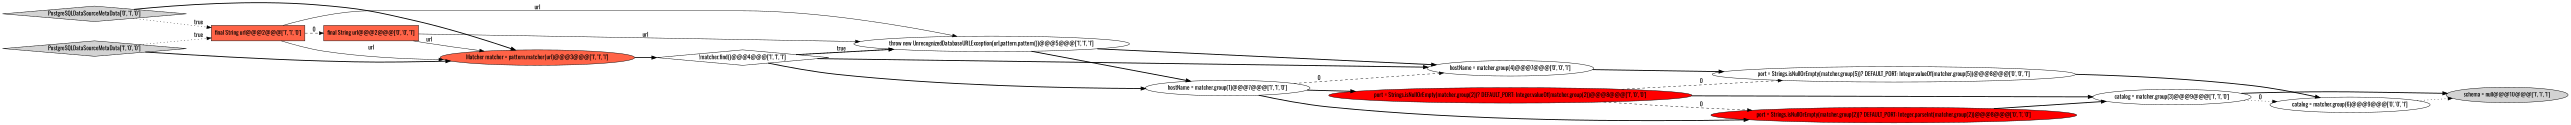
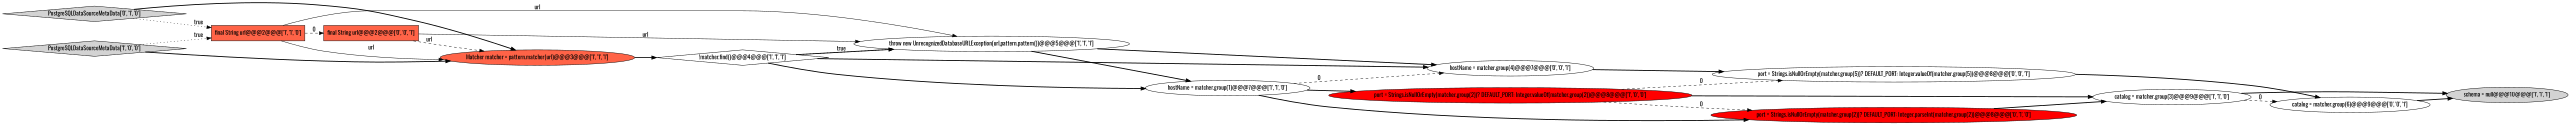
  digraph {
    fontname=Oswald
    rankdir=LR
    node [fillcolor=white fontname=Oswald shape=ellipse style=filled]
    edge [fontname=Oswald style=bold]
    n1 [label="catalog = matcher.group(3)@@@9@@@['1', '1', '0']"]
    n2 [fillcolor=lightgray label="schema = null@@@10@@@['1', '1', '1']"]
    n3 [label="catalog = matcher.group(6)@@@9@@@['0', '0', '1']"]
    n4 [fillcolor=red label="port = Strings.isNullOrEmpty(matcher.group(2))? DEFAULT_PORT: Integer.parseInt(matcher.group(2))@@@8@@@['0', '1', '0']"]
    n5 [label="throw new UnrecognizedDatabaseURLException(url,pattern.pattern())@@@5@@@['1', '1', '1']"]
    n6 [label="hostName = matcher.group(1)@@@7@@@['1', '1', '0']"]
    n7 [label="hostName = matcher.group(4)@@@7@@@['0', '0', '1']"]
    n8 [fillcolor=red label="port = Strings.isNullOrEmpty(matcher.group(2))? DEFAULT_PORT: Integer.valueOf(matcher.group(2))@@@8@@@['1', '0', '0']"]
    n9 [label="port = Strings.isNullOrEmpty(matcher.group(5))? DEFAULT_PORT: Integer.valueOf(matcher.group(5))@@@8@@@['0', '0', '1']"]
    n10 [fillcolor=tomato label="Matcher matcher = pattern.matcher(url)@@@3@@@['1', '1', '1']"]
    n11 [label="!matcher.find()@@@4@@@['1', '1', '1']" shape=diamond]
    n12 [fillcolor=tomato label="final String url@@@2@@@['0', '0', '1']" shape=box]
    n13 [fillcolor=lightgray label="PostgreSQLDataSourceMetaData['0', '1', '0']" shape=diamond]
    n14 [fillcolor=tomato label="final String url@@@2@@@['1', '1', '0']" shape=box]
    n15 [fillcolor=lightgray label="PostgreSQLDataSourceMetaData['1', '0', '0']" shape=diamond]
    n1 -> n2
-   n1 -> n3 [label=0 style=dotted]
-   n3 -> n2 [style=dotted]
+   n1 -> n3 [label=0 style=dashed]
+   n3 -> n2
    n4 -> n1
    n5 -> n6
    n5 -> n7
    n6 -> n4
    n6 -> n7 [label=0 style=dashed]
    n6 -> n8
    n7 -> n9
    n8 -> n1
    n8 -> n4 [label=0 style=dashed]
    n8 -> n9 [label=0 style=dashed]
    n9 -> n3
    n10 -> n11
    n11 -> n5
    n11 -> n5 [label=true style=dotted]
    n11 -> n6
    n11 -> n7
    n12 -> n5 [label=url style=solid]
-   n12 -> n10 [label=url style=solid]
+   n12 -> n10 [label=url style=dashed]
    n13 -> n10
    n13 -> n14 [label=true style=dotted]
    n14 -> n5 [label=url style=solid]
    n14 -> n10 [label=url style=solid]
    n14 -> n12 [label=0 style=dashed]
    n15 -> n10
    n15 -> n14 [label=true style=dotted]
  }
